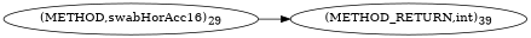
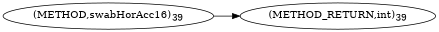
  digraph {
    rankdir=LR
-   n1 [label=<(METHOD,swabHorAcc16)<SUB>29</SUB>>]
+   n1 [label=<(METHOD,swabHorAcc16)<SUB>39</SUB>>]
    n2 [label=<(METHOD_RETURN,int)<SUB>39</SUB>>]
    n1 -> n2
  }
